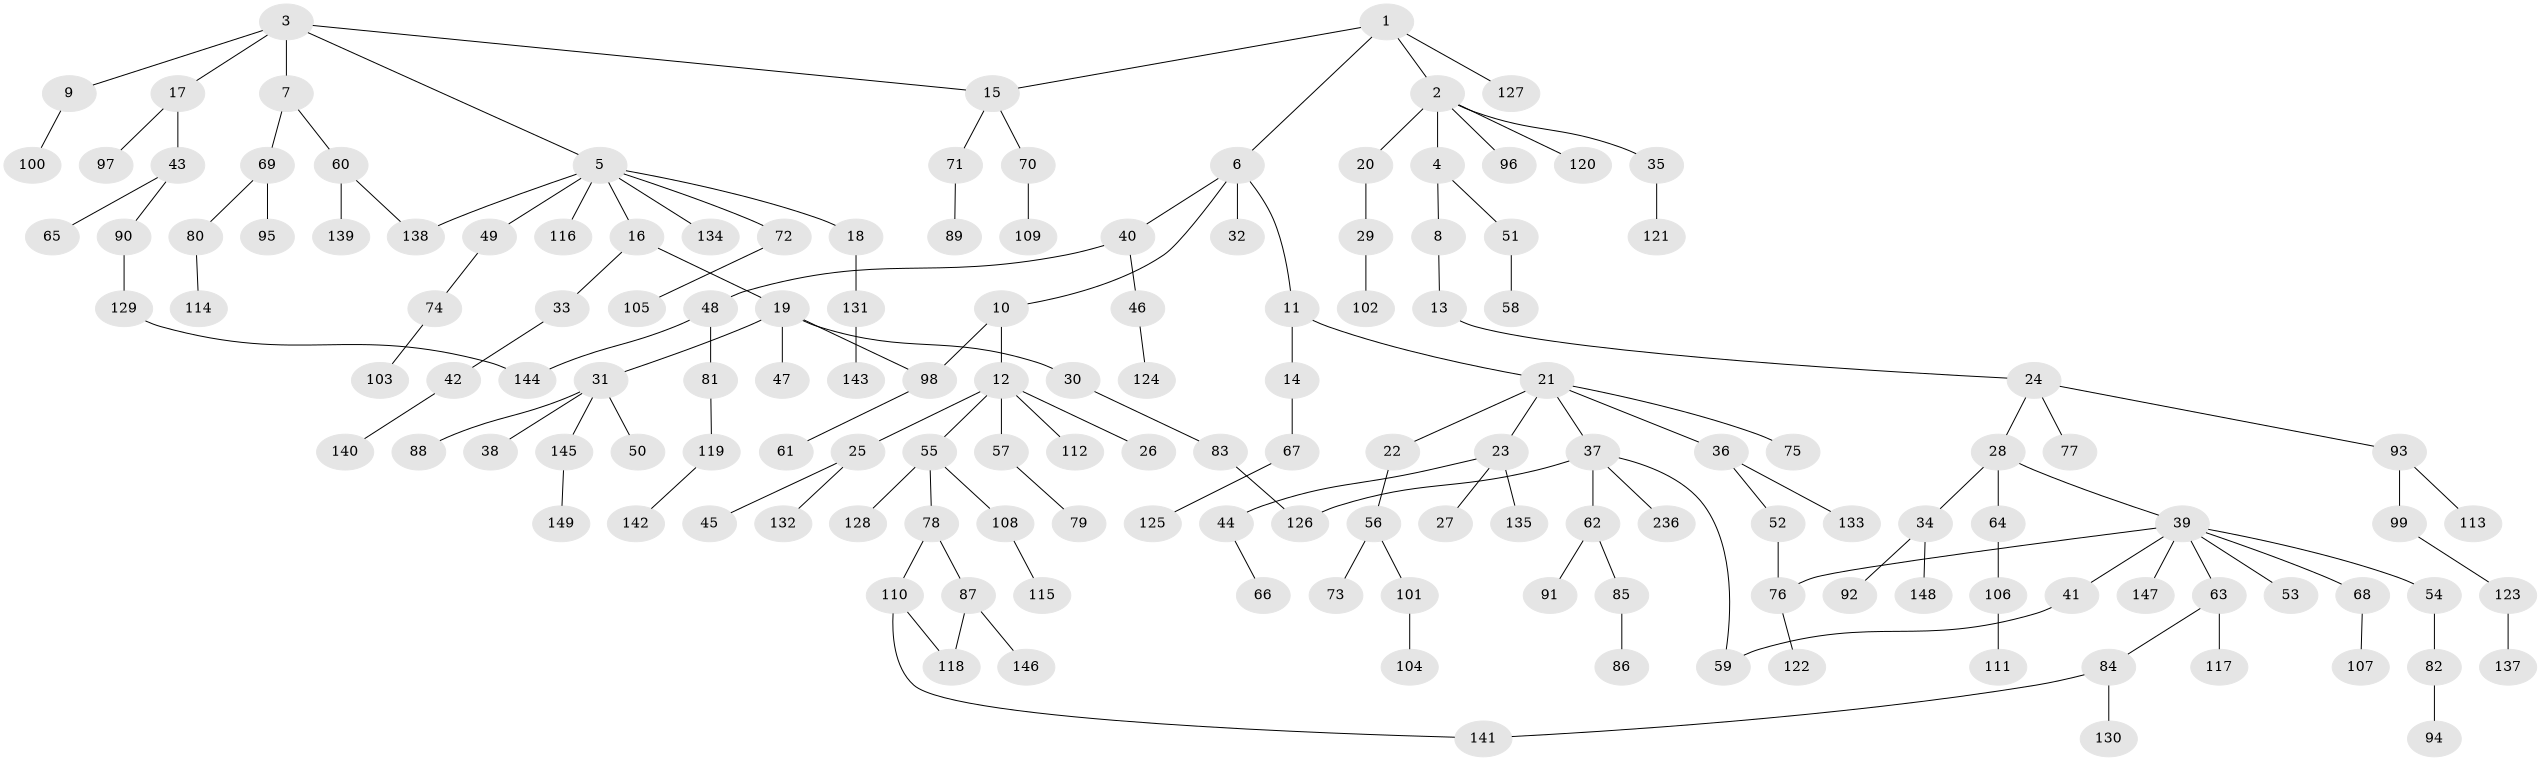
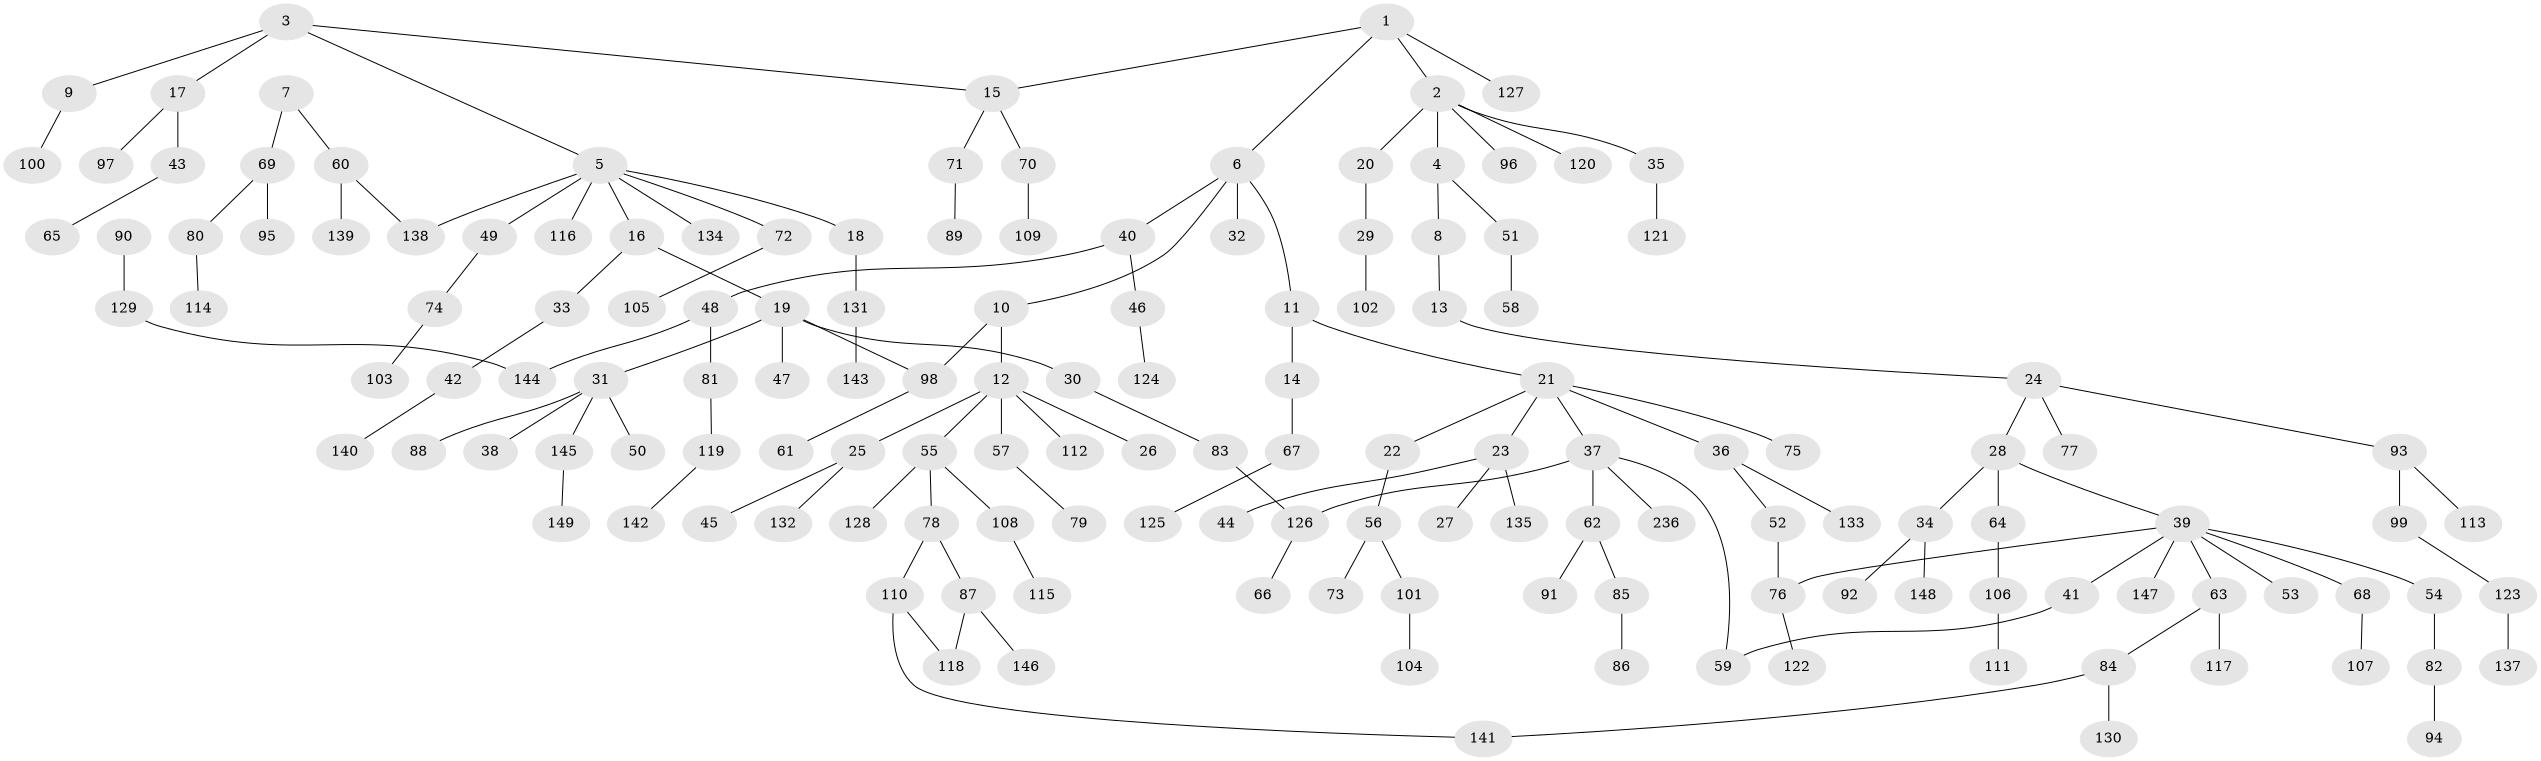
  graph {
    node [color=gray90 style=filled]
    1
    2
    6
    127
    15
    4
    20
    35
    96
    120
    3
    5
    7
    9
    17
    10
    11
    32
    40
    8
    51
    29
    121
    16
    18
    49
    72
    116
    134
    138
    60
    69
    100
    70
    71
    43
    97
    13
    58
    19
    33
    131
    74
    105
    12
    98
    14
    21
    46
    48
    139
    80
    95
    24
    25
    26
    55
    57
    112
    61
    67
    22
    23
    36
    37
    75
    45
    132
    78
    108
    128
    79
    28
    77
    93
    125
    109
    89
    30
    31
    47
    42
    65
    90
    143
    83
    38
    50
    88
    145
    102
    56
    27
    44
    135
    52
    133
    59
    62
    126
    n101 [label=236]
    73
    101
    66
    34
    39
    64
    99
    113
    92
    148
    41
    53
    54
    63
    68
    76
    147
    106
    149
    140
    85
    91
    82
    84
    117
    107
    122
    124
    81
    144
    129
    119
    103
    94
    87
    110
    115
    104
    86
    130
    141
    111
    114
    118
    146
    142
    123
    137
    1 -- 2
    1 -- 6
    1 -- 127
    1 -- 15
    2 -- 4
    2 -- 20
    2 -- 35
    2 -- 96
    2 -- 120
    6 -- 10
    6 -- 11
    6 -- 32
    6 -- 40
    15 -- 70
    15 -- 71
    4 -- 8
    4 -- 51
    20 -- 29
    35 -- 121
    3 -- 15
    3 -- 5
-   3 -- 7
    3 -- 9
    3 -- 17
    5 -- 16
    5 -- 18
    5 -- 49
    5 -- 72
    5 -- 116
    5 -- 134
    5 -- 138
    7 -- 60
    7 -- 69
    9 -- 100
    17 -- 43
    17 -- 97
    10 -- 12
    10 -- 98
    11 -- 14
    11 -- 21
    40 -- 46
    40 -- 48
    8 -- 13
    51 -- 58
    29 -- 102
    16 -- 19
    16 -- 33
    18 -- 131
    49 -- 74
    72 -- 105
    60 -- 138
    60 -- 139
    69 -- 80
    69 -- 95
    70 -- 109
    71 -- 89
    43 -- 65
-   43 -- 90
    13 -- 24
    19 -- 98
    19 -- 30
    19 -- 31
    19 -- 47
    33 -- 42
    131 -- 143
    74 -- 103
    12 -- 25
    12 -- 26
    12 -- 55
    12 -- 57
    12 -- 112
    98 -- 61
    14 -- 67
    21 -- 22
    21 -- 23
    21 -- 36
    21 -- 37
    21 -- 75
    46 -- 124
    48 -- 81
    48 -- 144
    80 -- 114
    24 -- 28
    24 -- 77
    24 -- 93
    25 -- 45
    25 -- 132
    55 -- 78
    55 -- 108
    55 -- 128
    57 -- 79
    67 -- 125
    22 -- 56
    23 -- 27
    23 -- 44
    23 -- 135
    36 -- 52
    36 -- 133
    37 -- 59
    37 -- 62
    37 -- 126
    37 -- n101
    78 -- 87
    78 -- 110
    108 -- 115
    28 -- 34
    28 -- 39
    28 -- 64
    93 -- 99
    93 -- 113
    30 -- 83
    31 -- 38
    31 -- 50
    31 -- 88
    31 -- 145
    42 -- 140
    90 -- 129
    83 -- 126
    145 -- 149
    56 -- 73
    56 -- 101
-   44 -- 66
+   126 -- 66
    52 -- 76
    62 -- 85
    62 -- 91
    101 -- 104
    34 -- 92
    34 -- 148
    39 -- 41
    39 -- 53
    39 -- 54
    39 -- 63
    39 -- 68
    39 -- 76
    39 -- 147
    64 -- 106
    99 -- 123
    41 -- 59
    54 -- 82
    63 -- 84
    63 -- 117
    68 -- 107
    76 -- 122
    106 -- 111
    85 -- 86
    82 -- 94
    84 -- 130
    84 -- 141
    81 -- 119
    129 -- 144
    119 -- 142
    87 -- 118
    87 -- 146
    110 -- 141
    110 -- 118
    123 -- 137
  }
